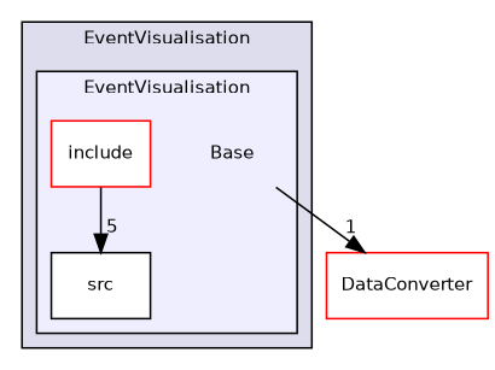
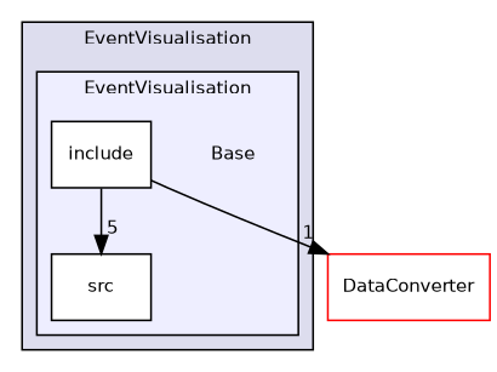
  digraph {
    compound=true
    node [fontname=Helvetica fontsize=10 shape=box color=red]
    edge [labeldistance=1.5 labelfontname=Helvetica labelfontsize=10]
    n1 [label=Base shape=plaintext color=""]
-   n2 [fillcolor=white label=include style=filled]
+   n2 [color=black fillcolor=white label=include style=filled]
    n3 [color=black fillcolor=white label=src style=filled]
    n4 [label=DataConverter]
    subgraph cluster_1 {
      bgcolor="#ddddee"
      fontname=Helvetica
      fontsize=10
      label=EventVisualisation
      pencolor=black
      subgraph cluster_2 {
        bgcolor="#eeeeff"
        fontname=Helvetica
        fontsize=10
        label=EventVisualisation
        pencolor=black
        n1
        n2
        n3
      }
    }
    n2 -> n3 [headlabel=5]
-   n1 -> n4 [headlabel=1]
+   n2 -> n4 [headlabel=1]
  }
